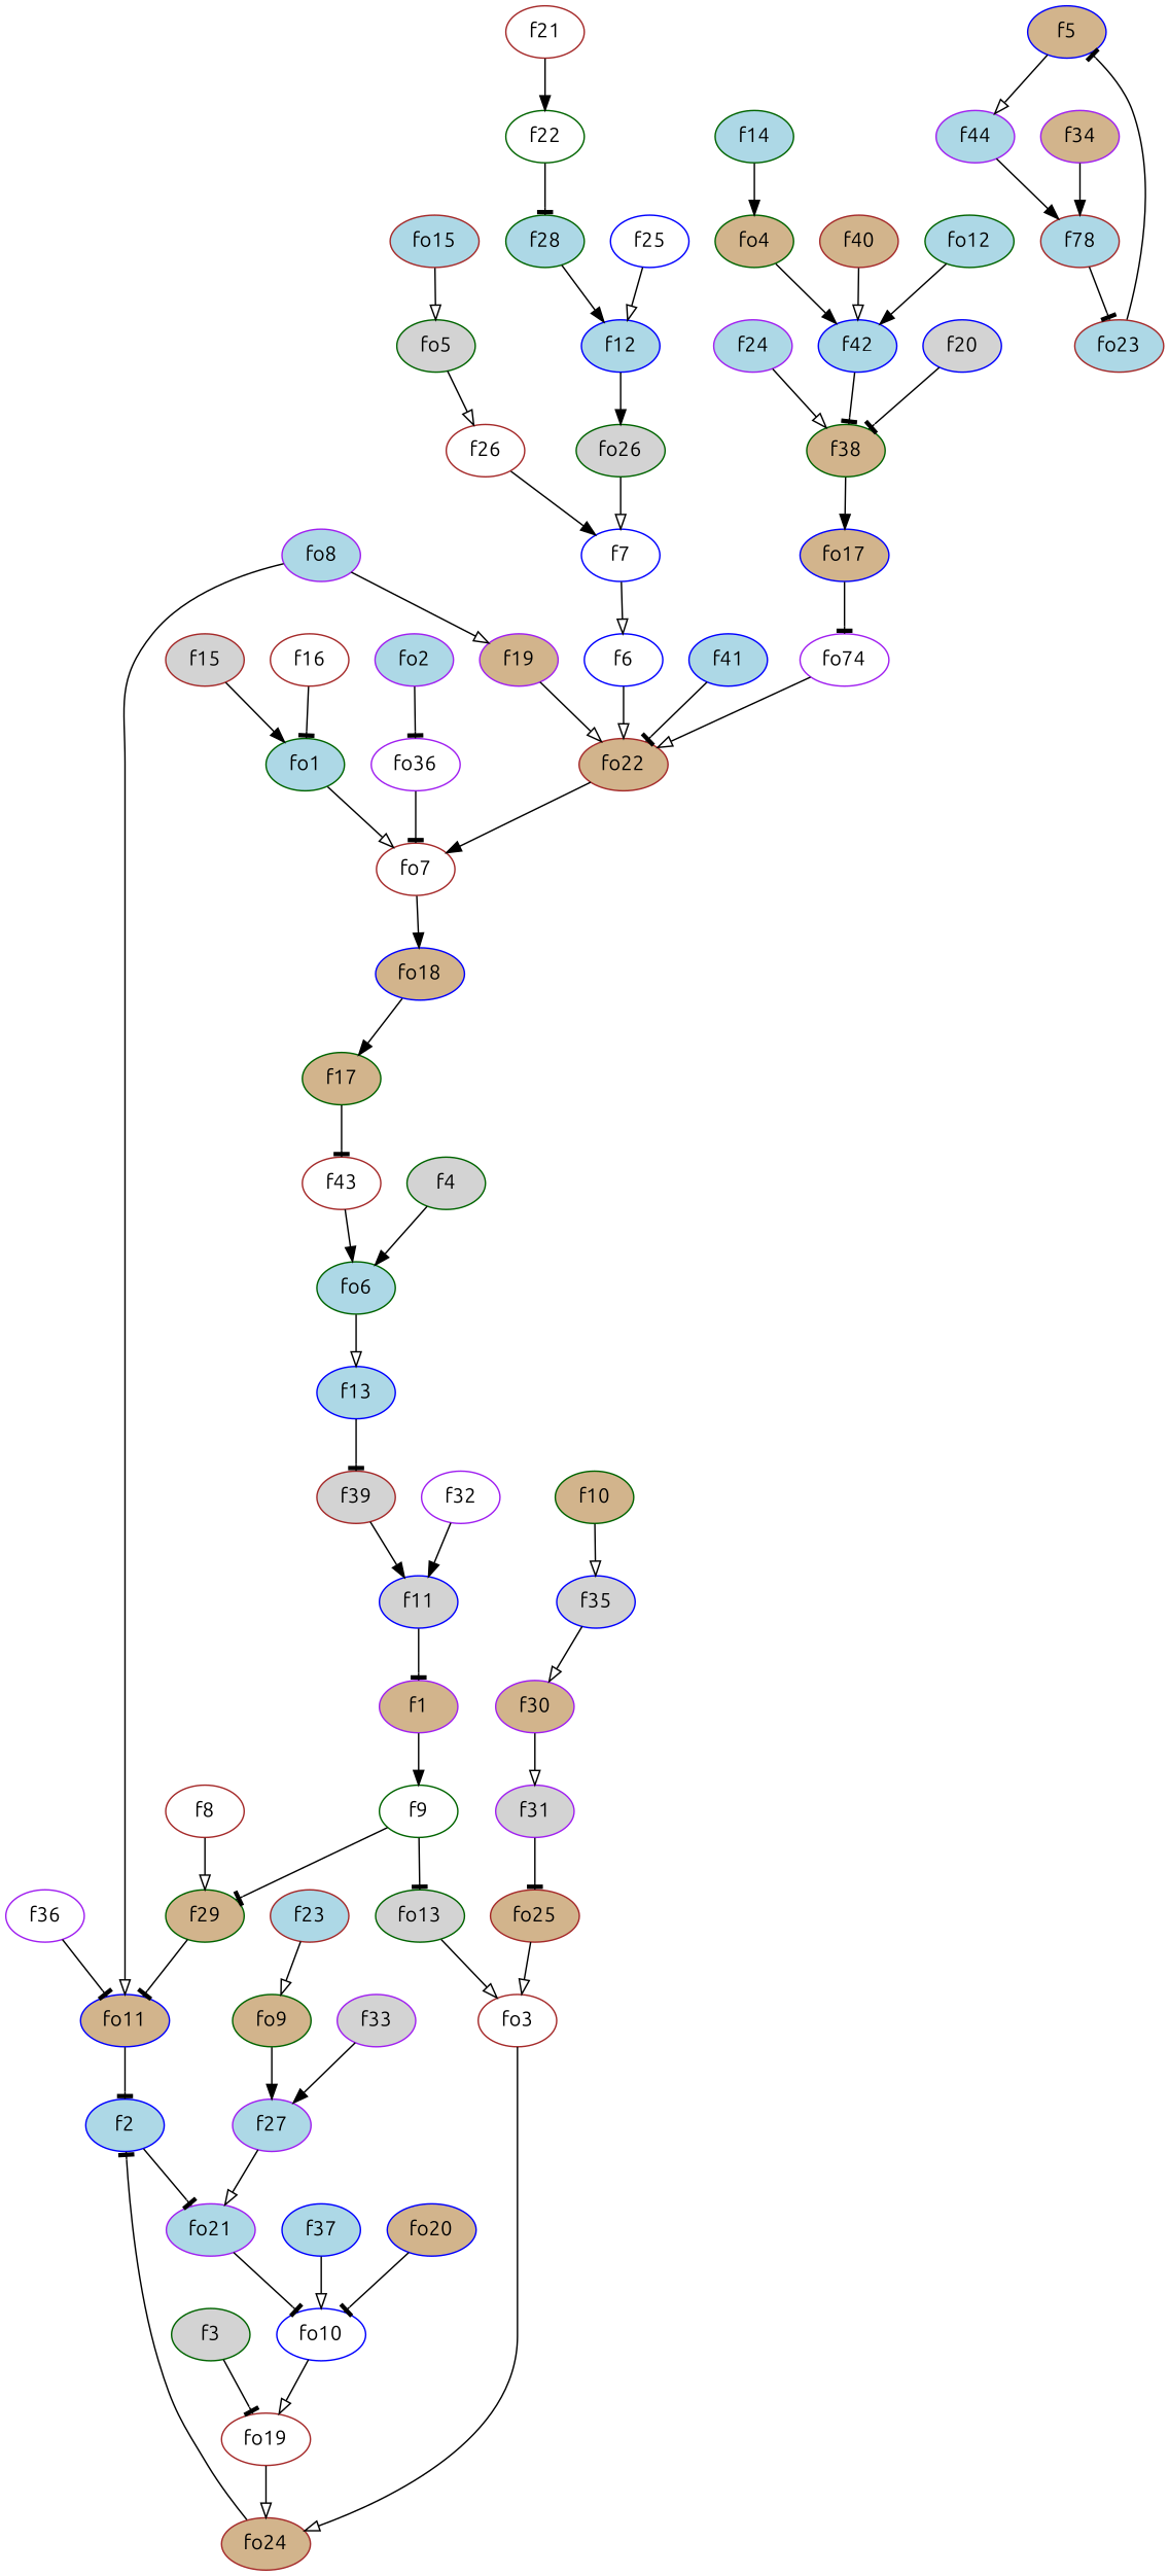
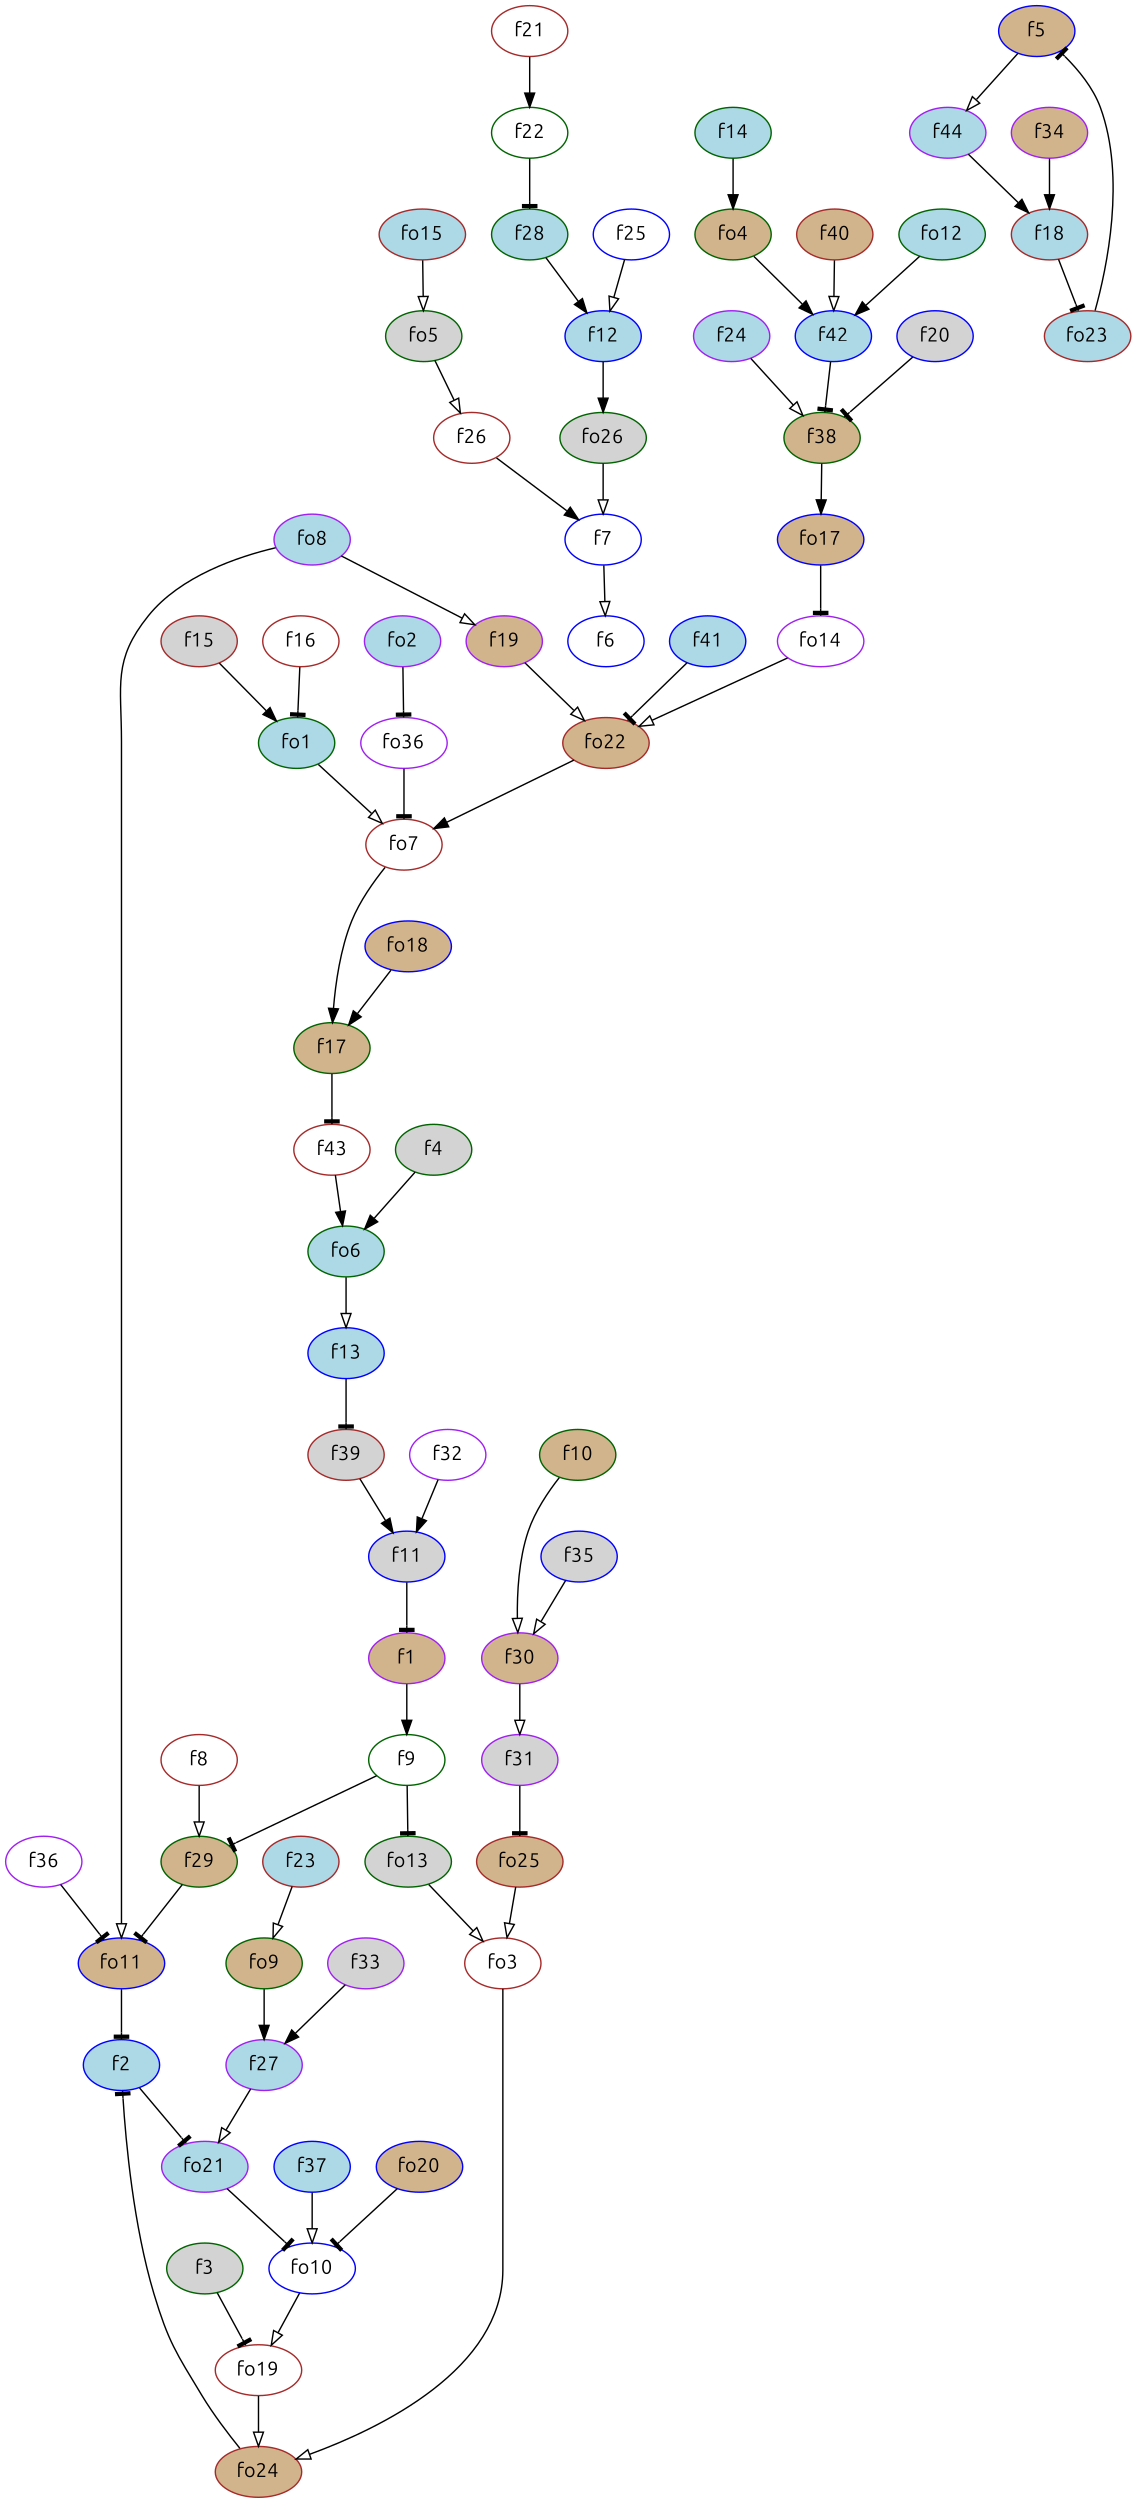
  strict digraph {
    fontname=Ubuntu
    node [color=darkgreen fillcolor=lightblue fontname=Ubuntu style=filled]
    edge [arrowhead=onormal fontname=Ubuntu weight=2]
    f1 [color=purple fillcolor=tan]
    f9 [fillcolor=white]
    f29 [fillcolor=tan]
    fo13 [fillcolor=lightgrey]
    fo21 [color=purple]
    f2 [color=blue]
    fo10 [color=blue fillcolor=white]
    f3 [fillcolor=lightgrey]
    fo19 [color=brown fillcolor=white]
    fo24 [color=brown fillcolor=tan]
    f4 [fillcolor=lightgrey]
    fo6
    f13 [color=blue]
    f5 [color=blue fillcolor=tan]
    f44 [color=purple]
-   f18 [color=brown label=f78]
+   f18 [color=brown]
    f6 [color=blue fillcolor=white]
    fo22 [color=brown fillcolor=tan]
    fo7 [color=brown fillcolor=white]
    f7 [color=blue fillcolor=white]
    f8 [color=brown fillcolor=white]
    fo11 [color=blue fillcolor=tan]
    fo3 [color=brown fillcolor=white]
    f10 [fillcolor=tan]
    f30 [color=purple fillcolor=tan]
    f31 [color=purple fillcolor=lightgrey]
    f11 [color=blue fillcolor=lightgrey]
    fo26 [fillcolor=lightgrey]
    f12 [color=blue]
    f39 [color=brown fillcolor=lightgrey]
    f14
    fo4 [fillcolor=tan]
    f42 [color=blue]
    f15 [color=brown fillcolor=lightgrey]
    fo1
    f16 [color=brown fillcolor=white]
    f17 [fillcolor=tan]
    f43 [color=brown fillcolor=white]
    fo23 [color=brown]
    f19 [color=purple fillcolor=tan]
    f20 [color=blue fillcolor=lightgrey]
    f38 [fillcolor=tan]
    fo17 [color=blue fillcolor=tan]
    f21 [color=brown fillcolor=white]
    f22 [fillcolor=white]
    f28
    f23 [color=brown]
    fo9 [fillcolor=tan]
    f27 [color=purple]
    f24 [color=purple]
    f25 [color=blue fillcolor=white]
    f26 [color=brown fillcolor=white]
    fo25 [color=brown fillcolor=tan]
    f32 [color=purple fillcolor=white]
    f33 [color=purple fillcolor=lightgrey]
    f34 [color=purple fillcolor=tan]
    f35 [color=blue fillcolor=lightgrey]
    f36 [color=purple fillcolor=white]
    f37 [color=blue]
-   fo14 [color=purple fillcolor=white label=fo74]
+   fo14 [color=purple fillcolor=white]
    f40 [color=brown fillcolor=tan]
    f41 [color=blue]
    fo18 [color=blue fillcolor=tan]
    fo2 [color=purple]
    n65 [color=purple fillcolor=white label=fo36]
    fo5 [fillcolor=lightgrey]
    fo8 [color=purple]
    fo12
    fo15 [color=brown]
    fo20 [color=blue fillcolor=tan]
    f1 -> f9 [arrowhead=normal]
    f9 -> f29 [arrowhead=tee]
    f9 -> fo13 [arrowhead=tee]
    f29 -> fo11 [arrowhead=tee]
    fo13 -> fo3
    fo21 -> fo10 [arrowhead=tee]
    f2 -> fo21 [arrowhead=tee]
    fo10 -> fo19
    f3 -> fo19 [arrowhead=tee]
    fo19 -> fo24
    fo24 -> f2 [arrowhead=tee]
    f4 -> fo6 [arrowhead=normal]
    fo6 -> f13
    f13 -> f39 [arrowhead=tee]
    f5 -> f44
    f44 -> f18 [arrowhead=normal]
    f18 -> fo23 [arrowhead=tee]
-   f6 -> fo22
    fo22 -> fo7 [arrowhead=normal]
-   fo7 -> fo18 [arrowhead=normal]
+   fo7 -> f17 [arrowhead=normal]
    f7 -> f6
    f8 -> f29
    fo11 -> f2 [arrowhead=tee]
    fo3 -> fo24
-   f10 -> f35
+   f10 -> f30
    f30 -> f31
    f31 -> fo25 [arrowhead=tee]
    f11 -> f1 [arrowhead=tee]
    fo26 -> f7
    f12 -> fo26 [arrowhead=normal]
    f39 -> f11 [arrowhead=normal]
    f14 -> fo4 [arrowhead=normal]
    fo4 -> f42 [arrowhead=normal]
    f42 -> f38 [arrowhead=tee]
    f15 -> fo1 [arrowhead=normal]
    fo1 -> fo7
    f16 -> fo1 [arrowhead=tee]
    f17 -> f43 [arrowhead=tee]
    f43 -> fo6 [arrowhead=normal]
    fo23 -> f5 [arrowhead=tee]
    f19 -> fo22
    f20 -> f38 [arrowhead=tee]
    f38 -> fo17 [arrowhead=normal]
    fo17 -> fo14 [arrowhead=tee]
    f21 -> f22 [arrowhead=normal]
    f22 -> f28 [arrowhead=tee]
    f28 -> f12 [arrowhead=normal]
    f23 -> fo9
    fo9 -> f27 [arrowhead=normal]
    f27 -> fo21
    f24 -> f38
    f25 -> f12
    f26 -> f7 [arrowhead=normal]
    fo25 -> fo3
    f32 -> f11 [arrowhead=normal]
    f33 -> f27 [arrowhead=normal]
    f34 -> f18 [arrowhead=normal]
    f35 -> f30
    f36 -> fo11 [arrowhead=tee]
    f37 -> fo10
    fo14 -> fo22
    f40 -> f42
    f41 -> fo22 [arrowhead=tee]
    fo18 -> f17 [arrowhead=normal]
    fo2 -> n65 [arrowhead=tee]
    n65 -> fo7 [arrowhead=tee]
    fo5 -> f26
    fo8 -> fo11
    fo8 -> f19
    fo12 -> f42 [arrowhead=normal]
    fo15 -> fo5
    fo20 -> fo10 [arrowhead=tee]
  }
